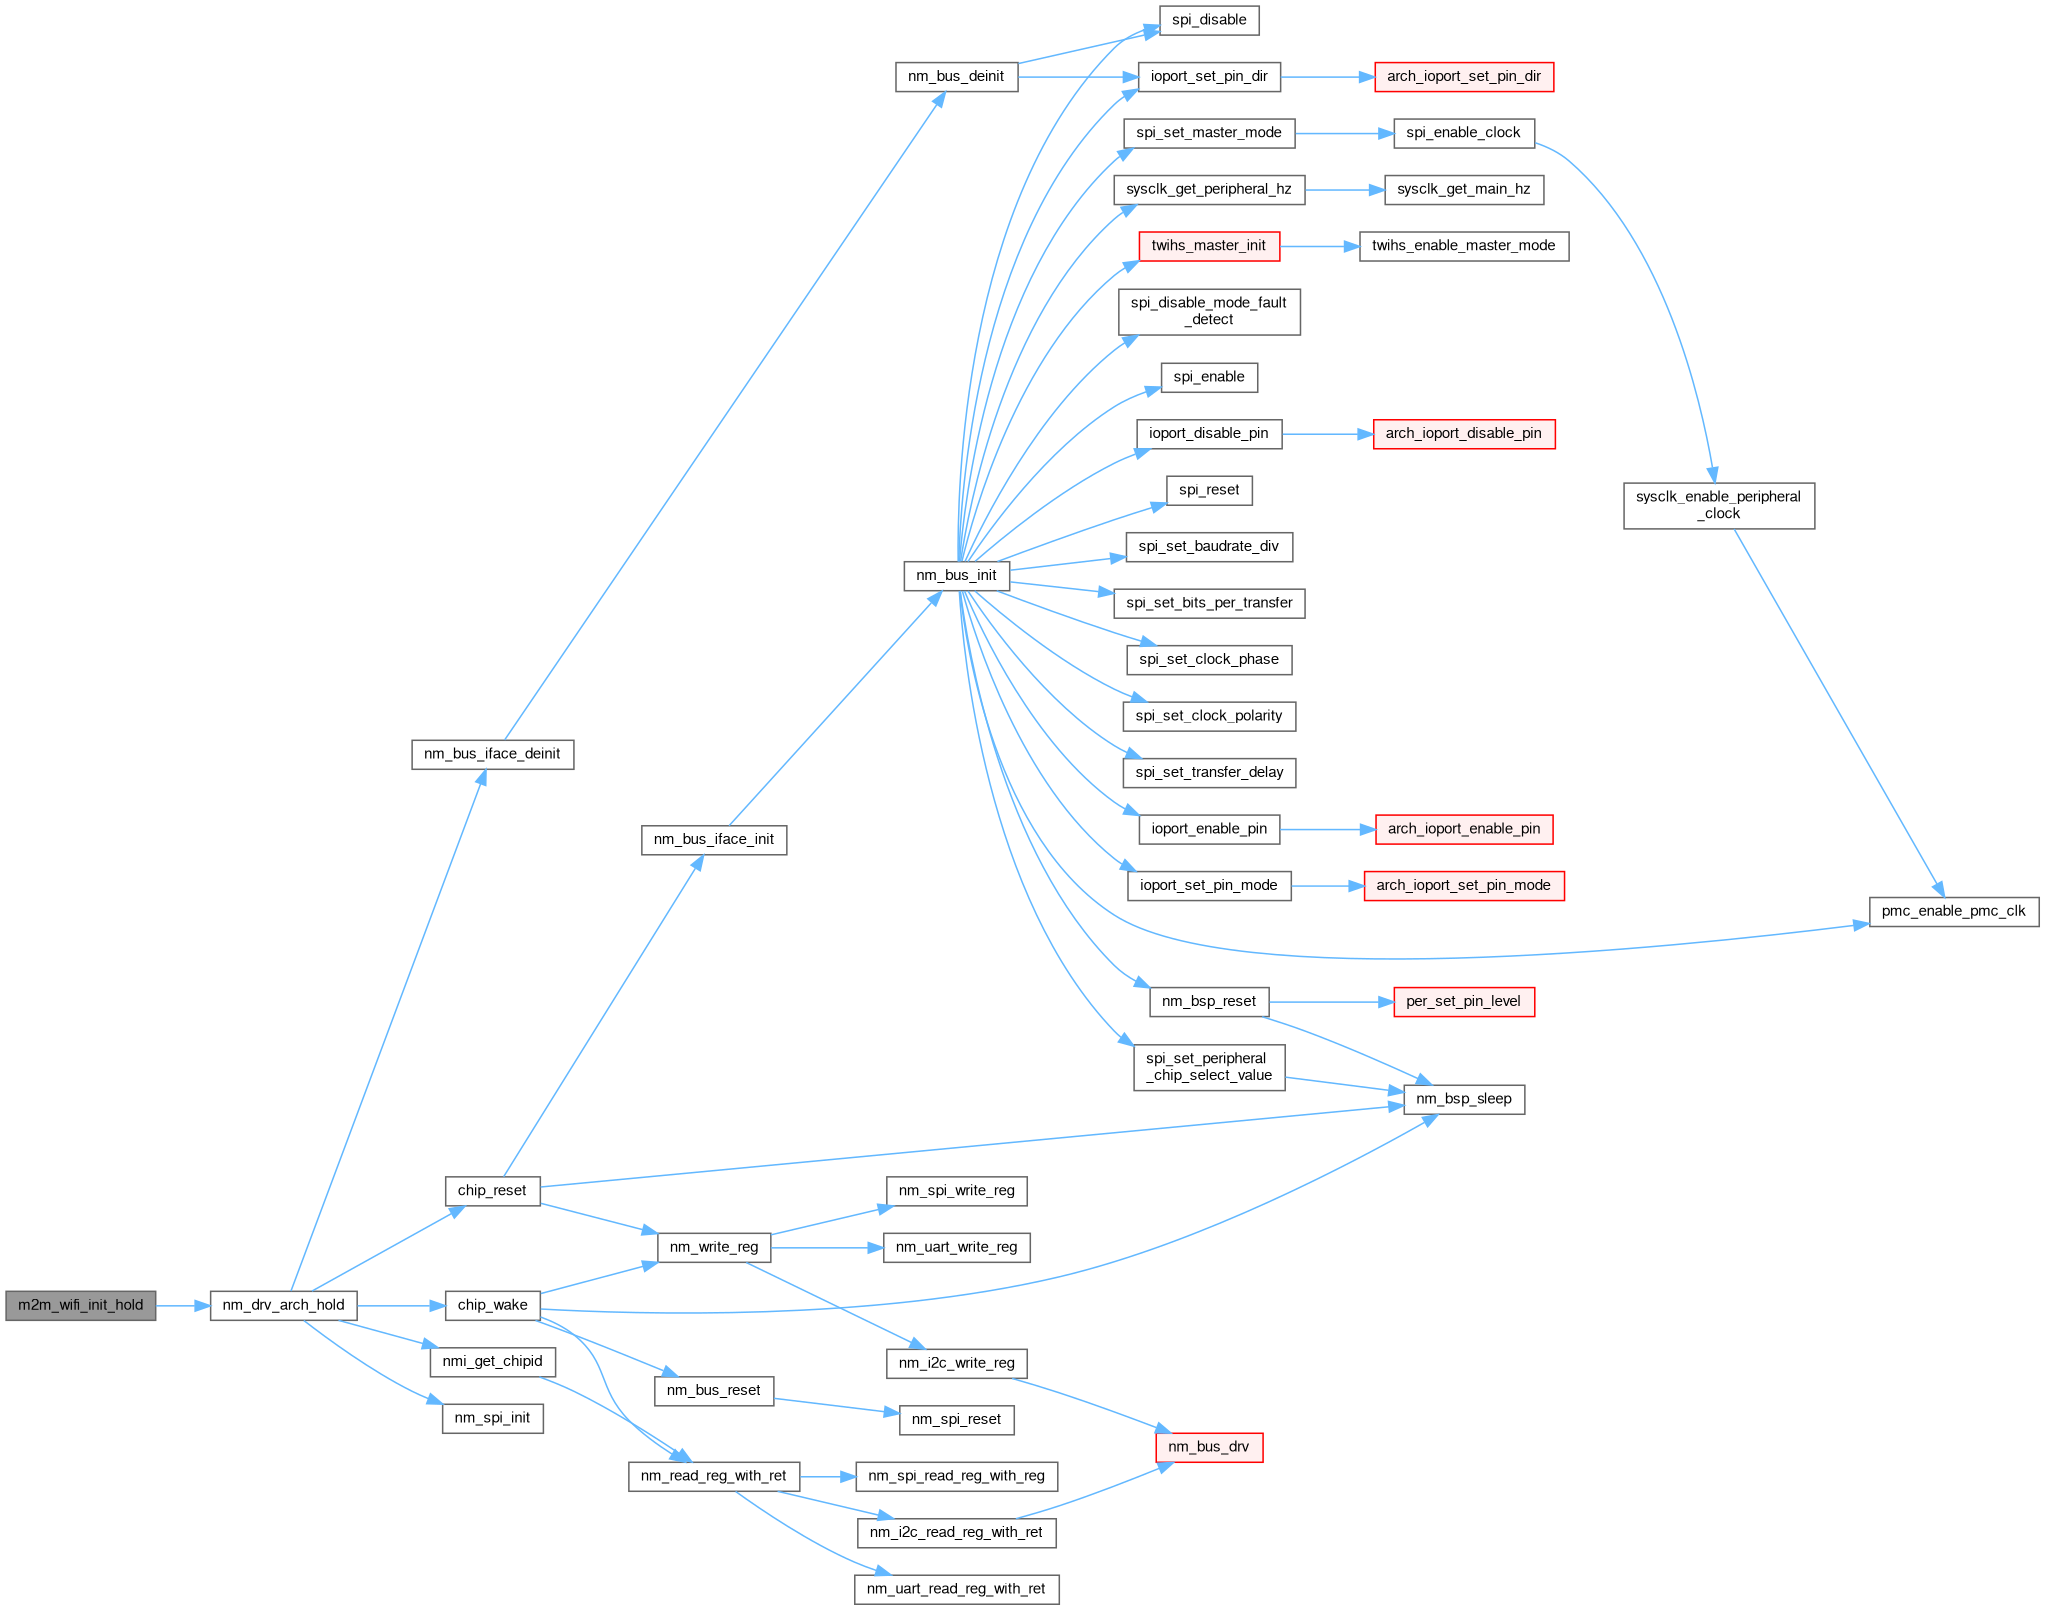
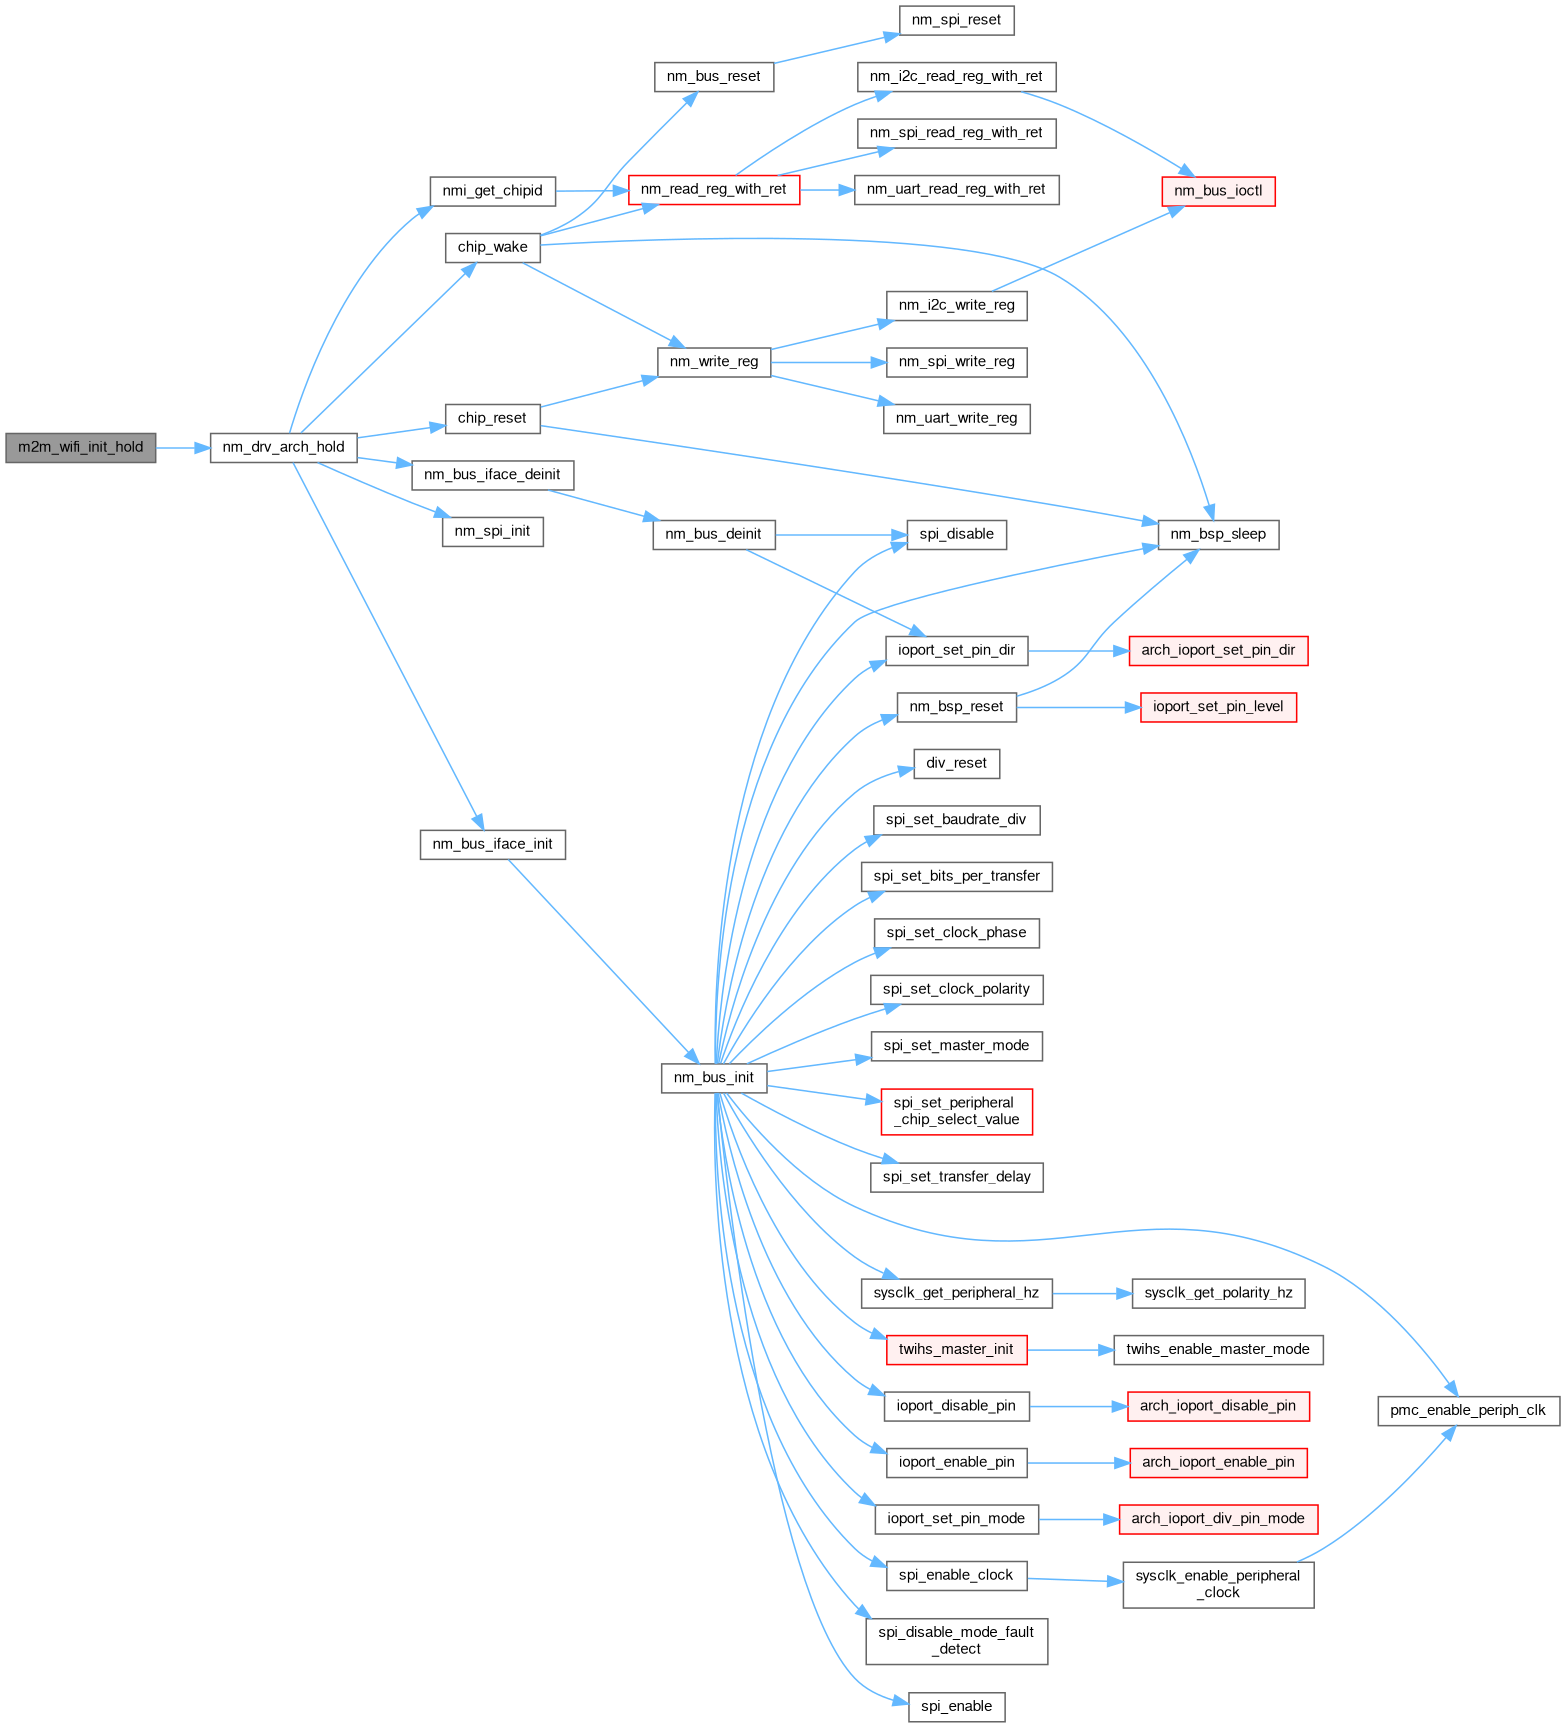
  digraph {
    rankdir=LR
    node [color=grey40 fillcolor=white fontname=FreeSans fontsize=10 shape=box style=filled]
    edge [color=steelblue1 fontname=FreeSans fontsize=10 labelfontname=FreeSans labelfontsize=10 style=solid]
    n1 [color=gray40 fillcolor=grey60 fontcolor=black height=0.2 label=m2m_wifi_init_hold width=0.4]
    n2 [height=0.2 label=nm_drv_arch_hold width=0.4]
    n3 [height=0.2 label=chip_reset width=0.4]
    n4 [height=0.2 label=chip_wake width=0.4]
    n5 [height=0.2 label=nm_bus_iface_deinit width=0.4]
    n6 [height=0.2 label=nm_bus_iface_init width=0.4]
    n7 [height=0.2 label=nm_spi_init width=0.4]
    n8 [height=0.2 label=nmi_get_chipid width=0.4]
    n9 [height=0.2 label=nm_bsp_sleep width=0.4]
    n10 [height=0.2 label=nm_write_reg width=0.4]
    n11 [height=0.2 label=nm_bus_reset width=0.4]
-   n12 [height=0.2 label=nm_read_reg_with_ret width=0.4]
+   n12 [color=red height=0.2 label=nm_read_reg_with_ret width=0.4]
    n13 [height=0.2 label=nm_bus_deinit width=0.4]
    n14 [height=0.2 label=nm_bus_init width=0.4]
    n15 [height=0.2 label=nm_i2c_write_reg width=0.4]
    n16 [height=0.2 label=nm_spi_write_reg width=0.4]
    n17 [height=0.2 label=nm_uart_write_reg width=0.4]
-   n18 [color=red fillcolor="#FFF0F0" height=0.2 label=nm_bus_drv width=0.4]
+   n18 [color=red fillcolor="#FFF0F0" height=0.2 label=nm_bus_ioctl width=0.4]
    n19 [height=0.2 label=nm_spi_reset width=0.4]
    n20 [height=0.2 label=nm_i2c_read_reg_with_ret width=0.4]
-   n21 [height=0.2 label=nm_spi_read_reg_with_reg width=0.4]
+   n21 [height=0.2 label=nm_spi_read_reg_with_ret width=0.4]
    n22 [height=0.2 label=nm_uart_read_reg_with_ret width=0.4]
    n23 [height=0.2 label=ioport_set_pin_dir width=0.4]
    n24 [height=0.2 label=spi_disable width=0.4]
    n25 [color=red fillcolor="#FFF0F0" height=0.2 label=arch_ioport_set_pin_dir width=0.4]
    n26 [height=0.2 label=ioport_disable_pin width=0.4]
    n27 [height=0.2 label=ioport_enable_pin width=0.4]
    n28 [height=0.2 label=ioport_set_pin_mode width=0.4]
    n29 [height=0.2 label=nm_bsp_reset width=0.4]
-   n30 [height=0.2 label=pmc_enable_pmc_clk width=0.4]
+   n30 [height=0.2 label=pmc_enable_periph_clk width=0.4]
    n31 [height=0.2 label="spi_disable_mode_fault\l_detect" width=0.4]
    n32 [height=0.2 label=spi_enable width=0.4]
    n33 [height=0.2 label=spi_enable_clock width=0.4]
-   n34 [height=0.2 label=spi_reset width=0.4]
+   n34 [height=0.2 label=div_reset width=0.4]
    n35 [height=0.2 label=spi_set_baudrate_div width=0.4]
    n36 [height=0.2 label=spi_set_bits_per_transfer width=0.4]
    n37 [height=0.2 label=spi_set_clock_phase width=0.4]
    n38 [height=0.2 label=spi_set_clock_polarity width=0.4]
    n39 [height=0.2 label=spi_set_master_mode width=0.4]
-   n40 [height=0.2 label="spi_set_peripheral\l_chip_select_value" width=0.4]
+   n40 [color=red height=0.2 label="spi_set_peripheral\l_chip_select_value" width=0.4]
    n41 [height=0.2 label=spi_set_transfer_delay width=0.4]
    n42 [height=0.2 label=sysclk_get_peripheral_hz width=0.4]
    n43 [color=red fillcolor="#FFF0F0" height=0.2 label=twihs_master_init width=0.4]
    n44 [color=red fillcolor="#FFF0F0" height=0.2 label=arch_ioport_disable_pin width=0.4]
    n45 [color=red fillcolor="#FFF0F0" height=0.2 label=arch_ioport_enable_pin width=0.4]
-   n46 [color=red fillcolor="#FFF0F0" height=0.2 label=arch_ioport_set_pin_mode width=0.4]
-   n47 [color=red fillcolor="#FFF0F0" height=0.2 label=per_set_pin_level width=0.4]
+   n46 [color=red fillcolor="#FFF0F0" height=0.2 label=arch_ioport_div_pin_mode width=0.4]
+   n47 [color=red fillcolor="#FFF0F0" height=0.2 label=ioport_set_pin_level width=0.4]
    n48 [height=0.2 label="sysclk_enable_peripheral\l_clock" width=0.4]
-   n49 [height=0.2 label=sysclk_get_main_hz width=0.4]
+   n49 [height=0.2 label=sysclk_get_polarity_hz width=0.4]
    n50 [height=0.2 label=twihs_enable_master_mode width=0.4]
    n1 -> n2
    n2 -> n3
    n2 -> n4
    n2 -> n5
-   n3 -> n6
+   n2 -> n6
    n2 -> n7
    n2 -> n8
    n3 -> n9
    n3 -> n10
    n4 -> n9
    n4 -> n10
    n4 -> n11
    n4 -> n12
    n5 -> n13
    n6 -> n14
    n8 -> n12
    n10 -> n15
    n10 -> n16
    n10 -> n17
    n11 -> n19
    n12 -> n20
    n12 -> n21
    n12 -> n22
    n13 -> n23
    n13 -> n24
-   n40 -> n9
+   n14 -> n9
    n14 -> n23
    n14 -> n24
    n14 -> n26
    n14 -> n27
    n14 -> n28
    n14 -> n29
    n14 -> n30
    n14 -> n31
    n14 -> n32
-   n39 -> n33
+   n14 -> n33
    n14 -> n34
    n14 -> n35
    n14 -> n36
    n14 -> n37
    n14 -> n38
    n14 -> n39
    n14 -> n40
    n14 -> n41
    n14 -> n42
    n14 -> n43
    n15 -> n18
    n20 -> n18
    n23 -> n25
    n26 -> n44
    n27 -> n45
    n28 -> n46
    n29 -> n9
    n29 -> n47
    n33 -> n48
    n42 -> n49
    n43 -> n50
    n48 -> n30
  }
